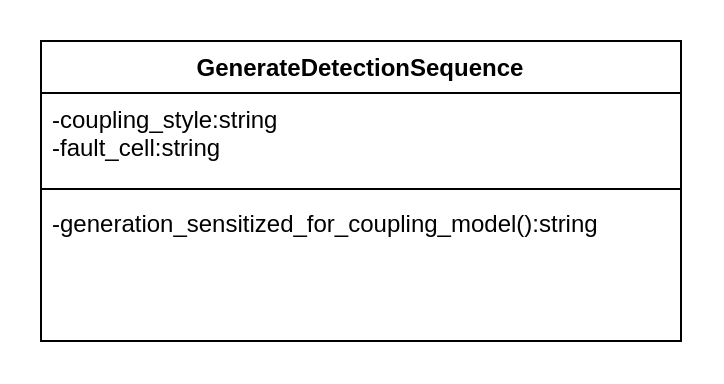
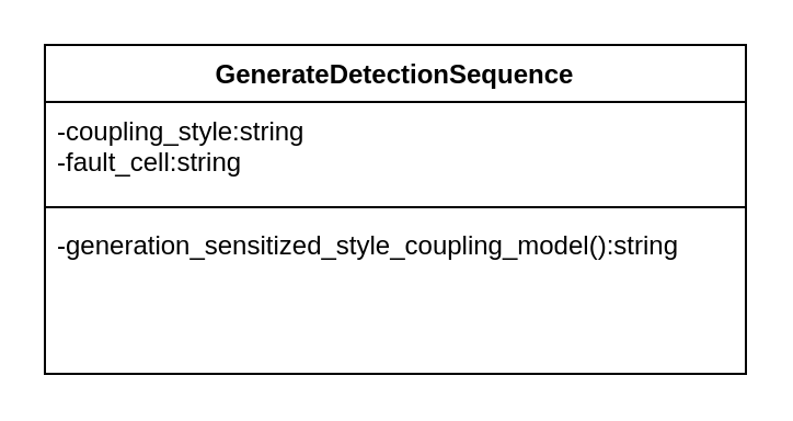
  <mxCell id="0" />
  <mxCell id="1" parent="0" />
  <mxCell id="2" value="GenerateDetectionSequence" style="swimlane;fontStyle=1;align=center;verticalAlign=top;childLayout=stackLayout;horizontal=1;startSize=26;horizontalStack=0;resizeParent=1;resizeParentMax=0;resizeLast=0;collapsible=1;marginBottom=0;whiteSpace=wrap;html=1;" vertex="1" parent="1"><mxGeometry x="20" y="20" width="320" height="150" as="geometry" /></mxCell>
  <mxCell id="3" value="-coupling_style:string&lt;br&gt;-fault_cell:string" style="text;strokeColor=none;fillColor=none;align=left;verticalAlign=top;spacingLeft=4;spacingRight=4;overflow=hidden;rotatable=0;points=[[0,0.5],[1,0.5]];portConstraint=eastwest;whiteSpace=wrap;html=1;" vertex="1" parent="2"><mxGeometry y="26" width="320" height="44" as="geometry" /></mxCell>
  <mxCell id="4" value="" style="line;strokeWidth=1;fillColor=none;align=left;verticalAlign=middle;spacingTop=-1;spacingLeft=3;spacingRight=3;rotatable=0;labelPosition=right;points=[];portConstraint=eastwest;strokeColor=inherit;" vertex="1" parent="2"><mxGeometry y="70" width="320" height="8" as="geometry" /></mxCell>
- <mxCell id="5" value="-generation_sensitized_for_coupling_model():string" style="text;strokeColor=none;fillColor=none;align=left;verticalAlign=top;spacingLeft=4;spacingRight=4;overflow=hidden;rotatable=0;points=[[0,0.5],[1,0.5]];portConstraint=eastwest;whiteSpace=wrap;html=1;" vertex="1" parent="2"><mxGeometry y="78" width="320" height="72" as="geometry" /></mxCell>
+ <mxCell id="5" value="-generation_sensitized_style_coupling_model():string" style="text;strokeColor=none;fillColor=none;align=left;verticalAlign=top;spacingLeft=4;spacingRight=4;overflow=hidden;rotatable=0;points=[[0,0.5],[1,0.5]];portConstraint=eastwest;whiteSpace=wrap;html=1;" vertex="1" parent="2"><mxGeometry y="78" width="320" height="72" as="geometry" /></mxCell>
